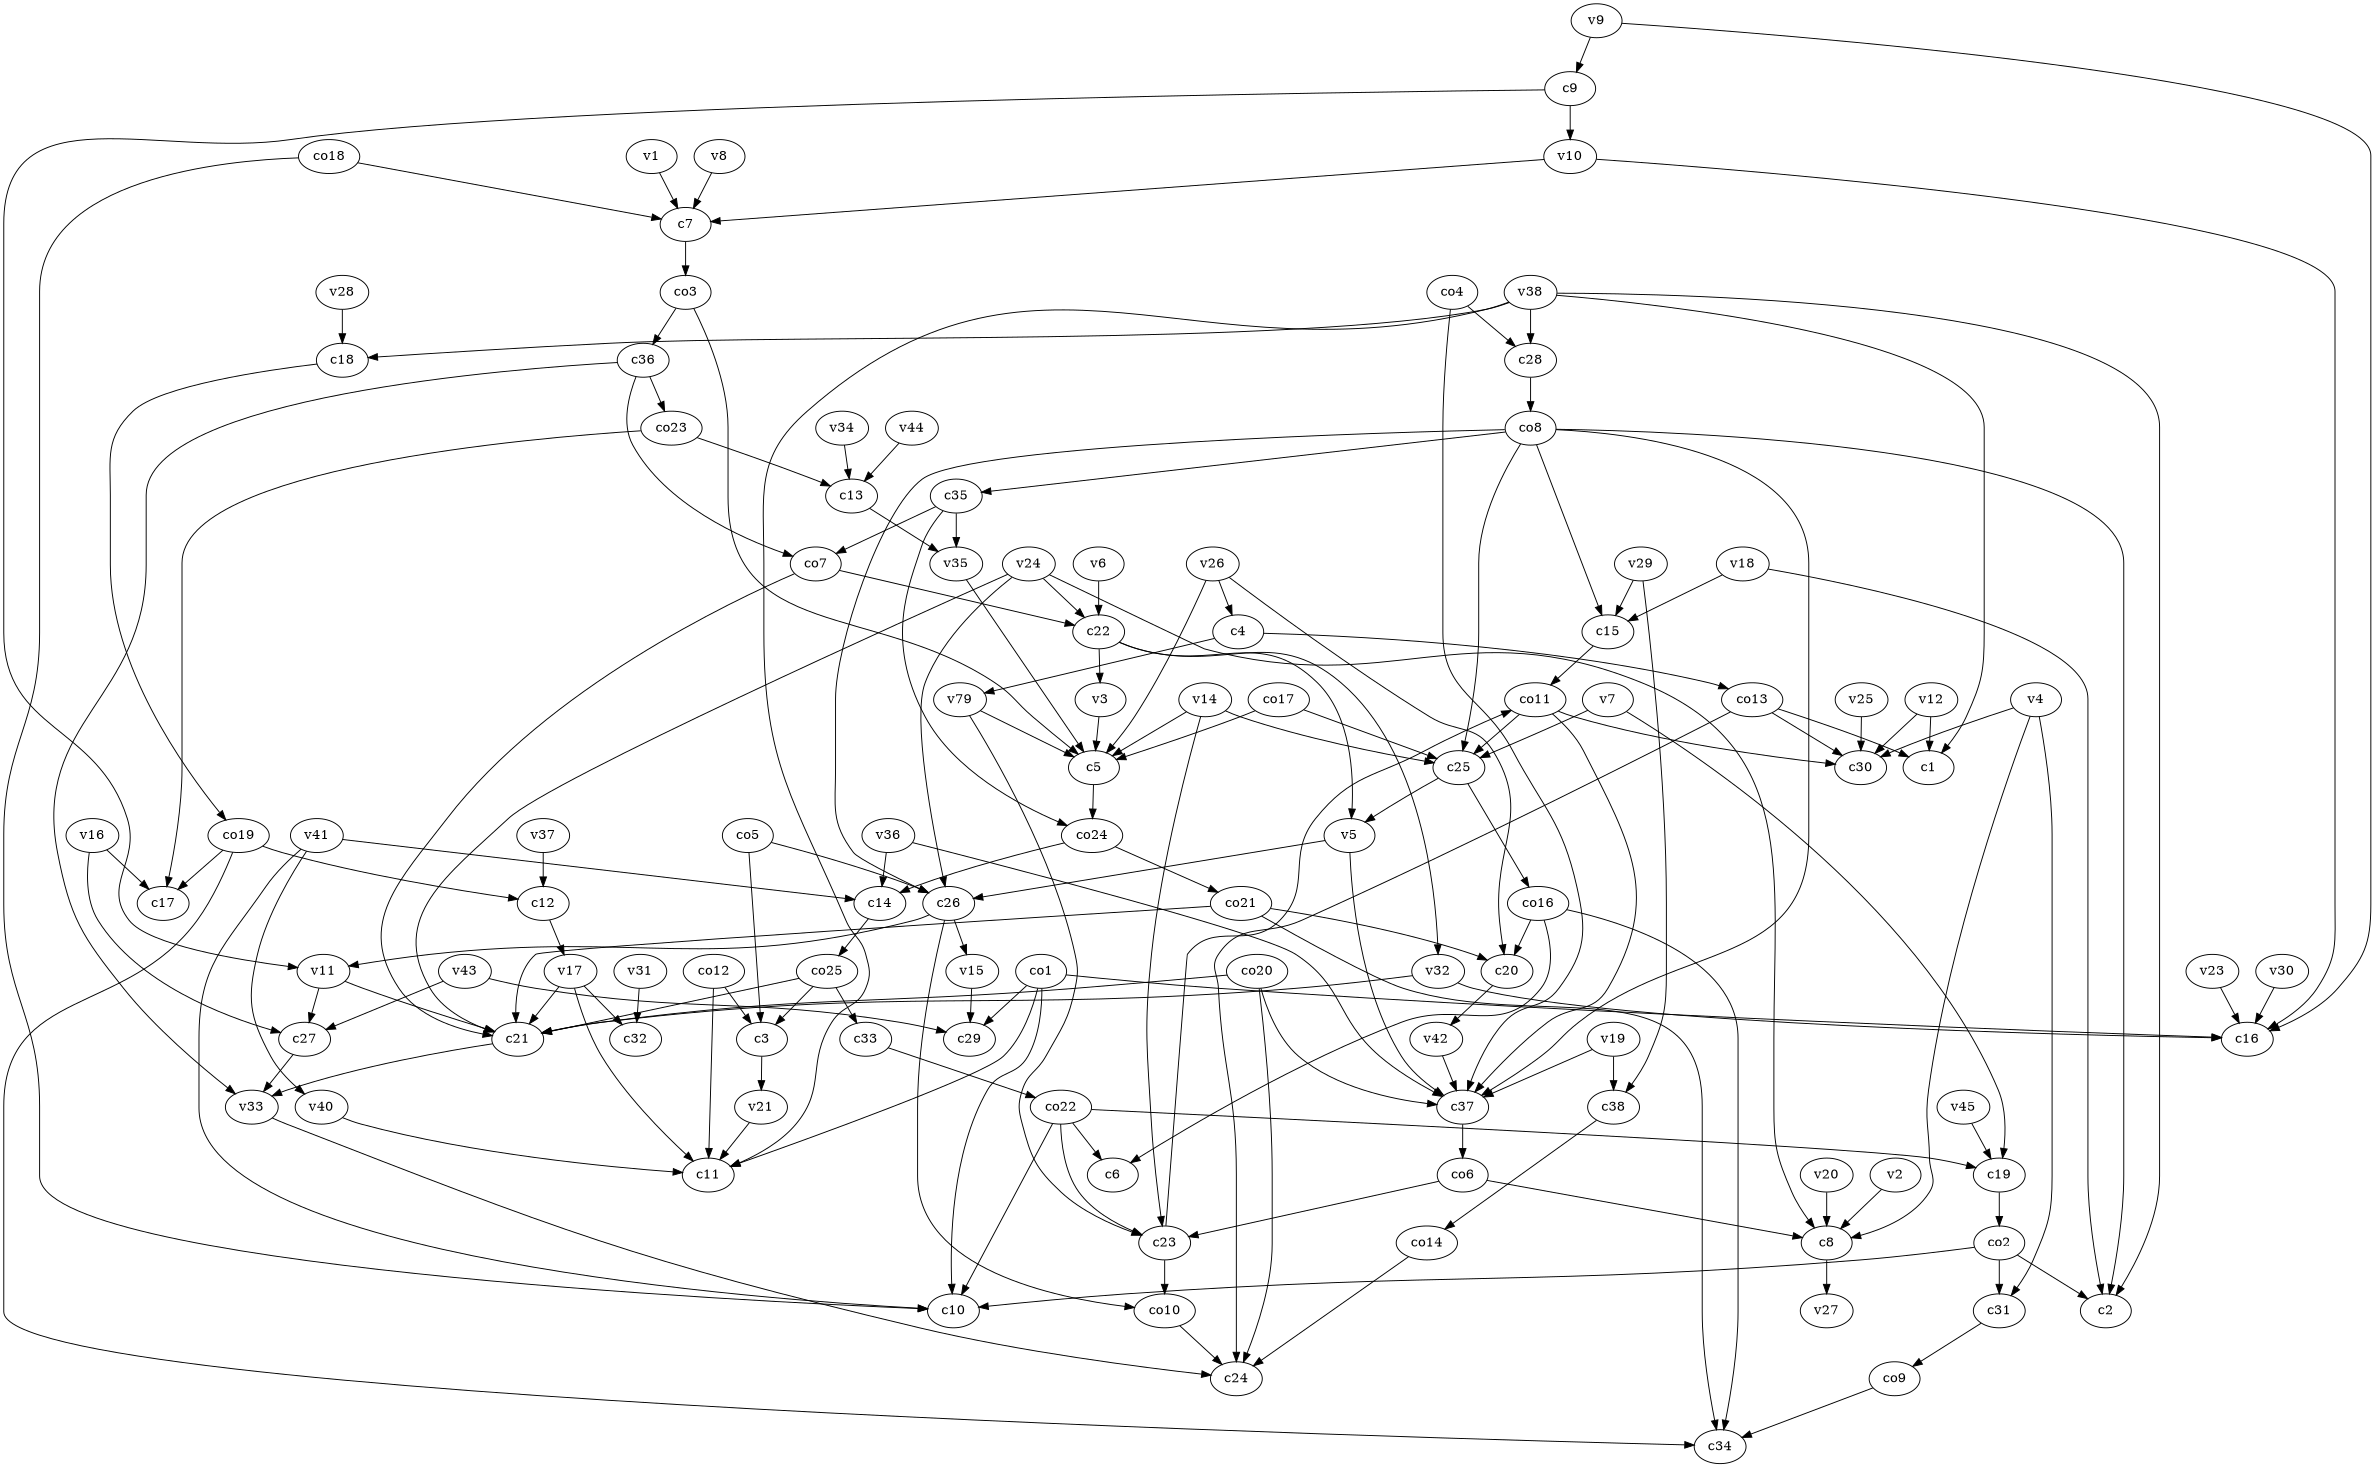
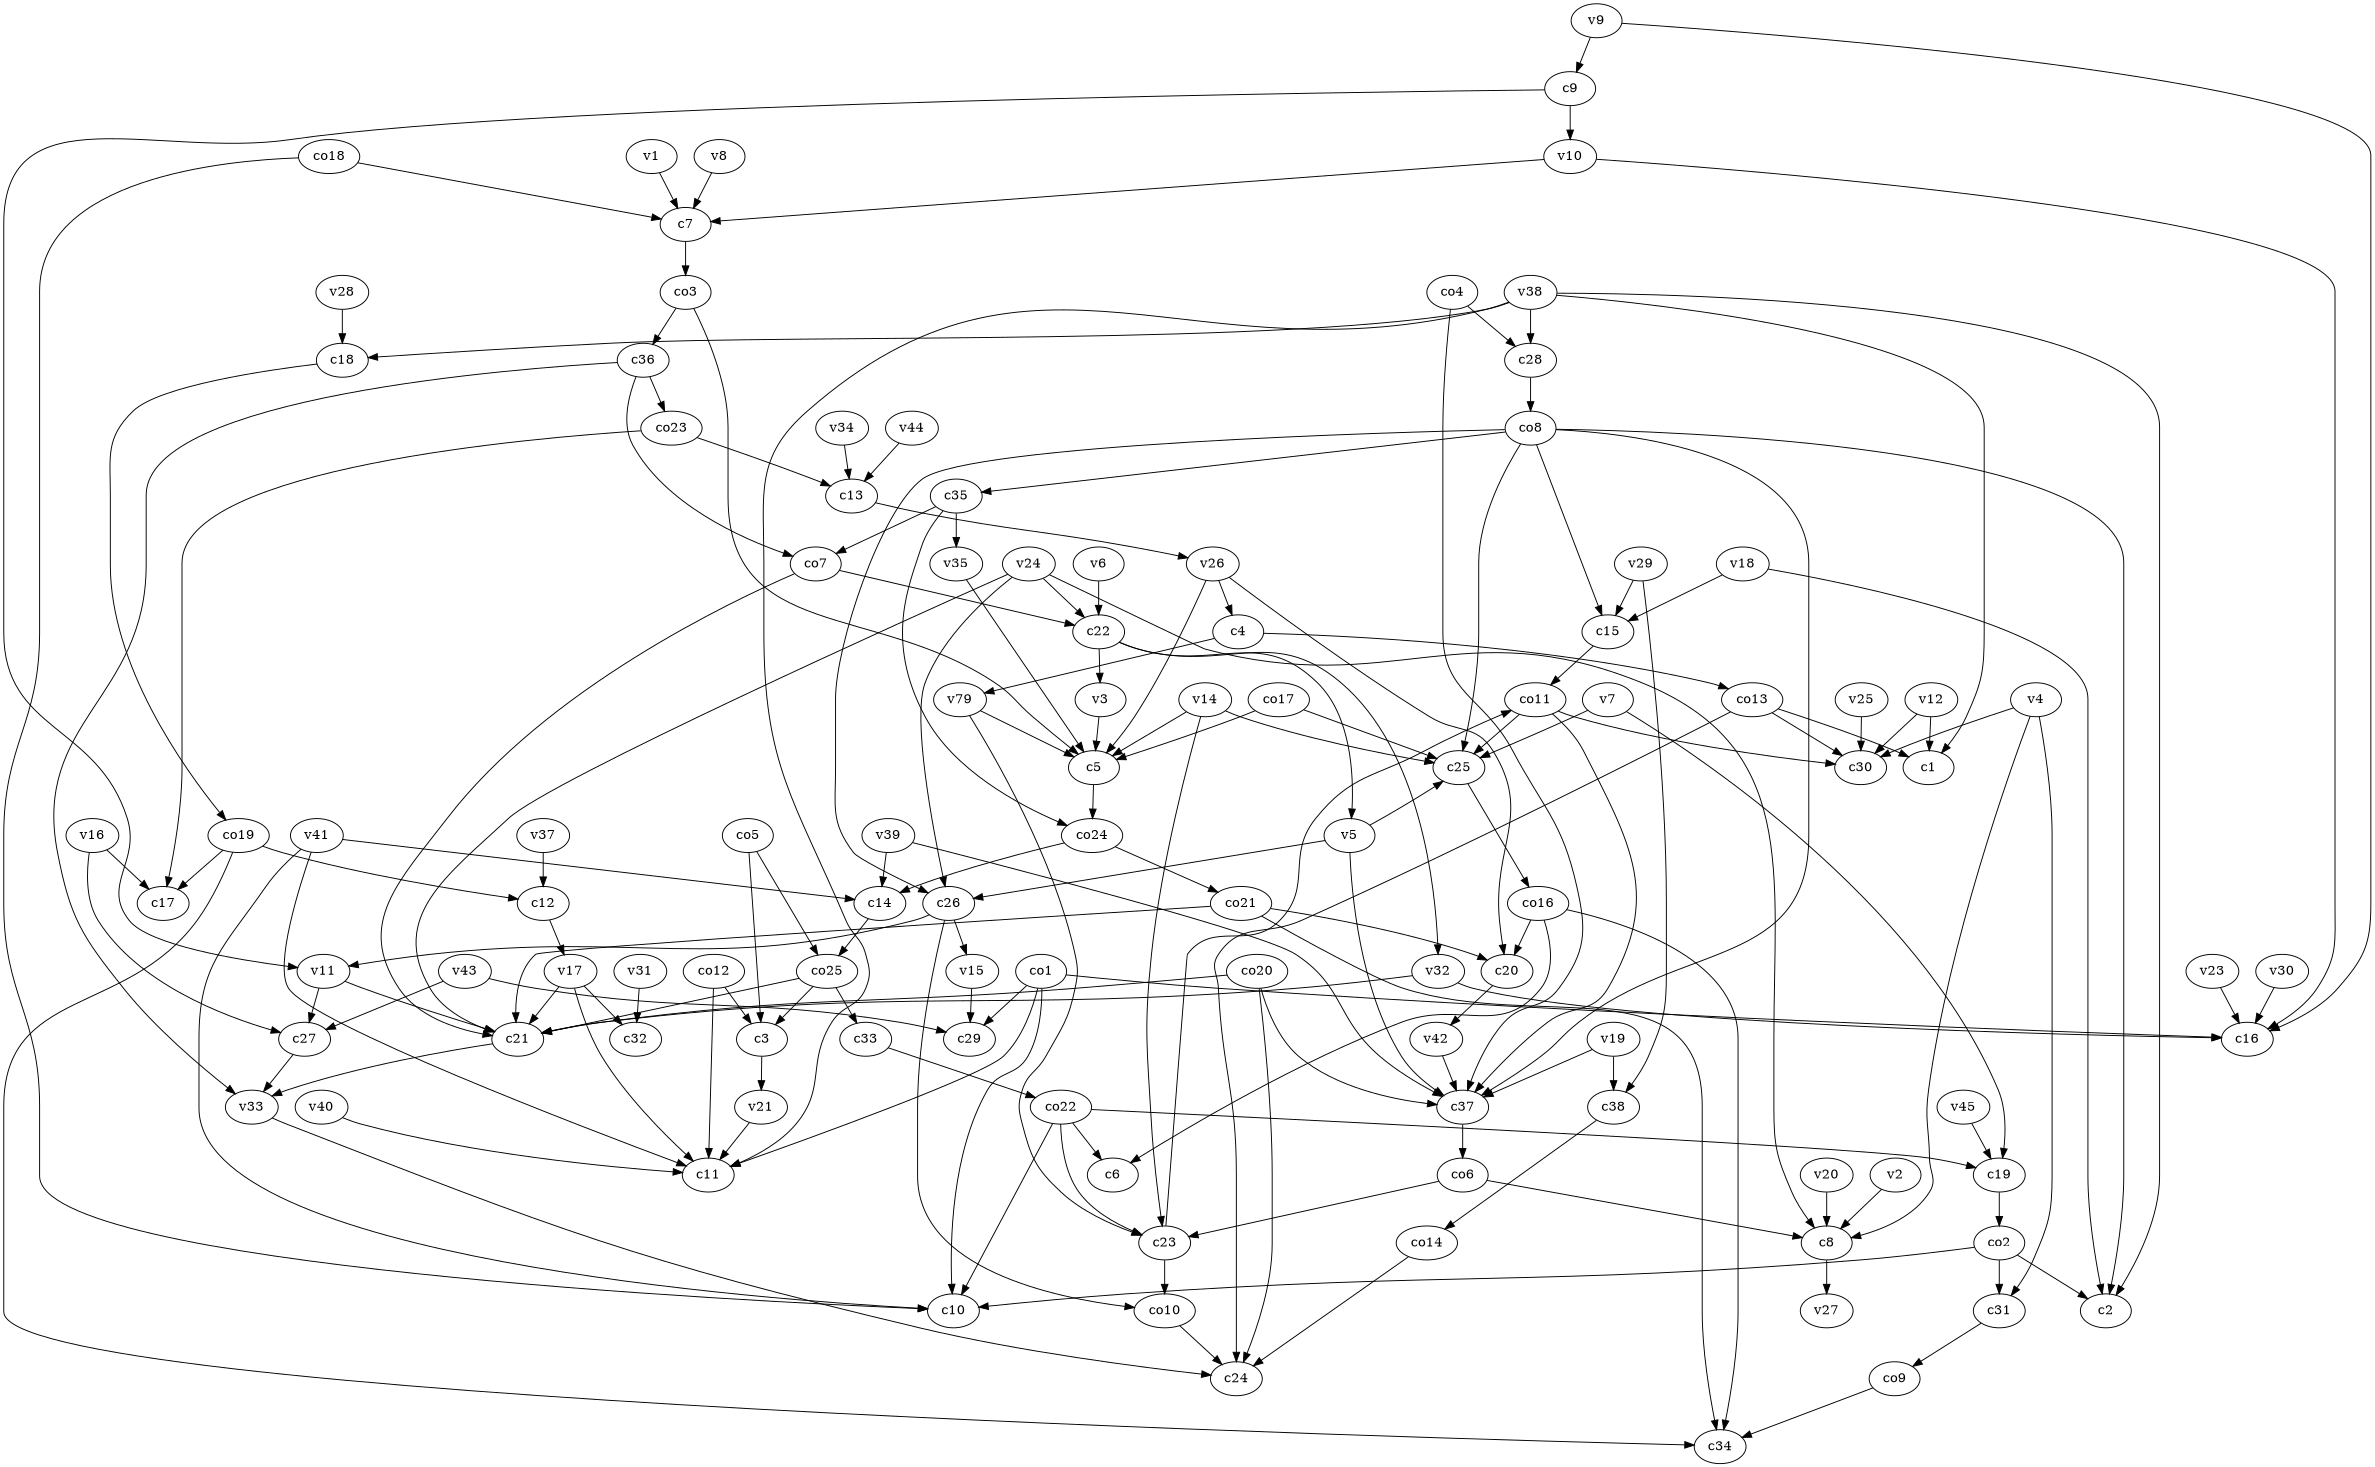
  strict digraph {
    edge [weight=1]
    c3
    v21
    c11
    n4 [label=v79]
    c4
    co13
    c5
    c23
    c30
    c1
    c24
    co24
    c14
    co21
    c7
    co3
    c36
    c8
    v27
    c9
    v10
    v11
    c16
    c21
    c27
    c12
    v17
    c32
    c13
    v26
    c20
    co25
    c33
    c15
    co11
    c25
    c37
    c18
    co19
    c17
    c34
    c19
    co2
    c31
    c2
    c10
    v42
    v33
    c22
    v3
    v5
    v32
    c26
    co10
    co16
    c6
    v15
    c29
    c28
    co8
    c35
    co9
    co22
    v35
    co7
    co23
    co6
    c38
    co14
    v1
    v2
    v4
    v6
    v7
    v8
    v9
    v12
    v14
    v16
    v18
    v19
    v20
    v23
    v24
    v25
    v28
    v29
    v30
    v31
    v34
-   v36
+   v36 [label=v39]
    v37
    v38
    v40
    v41
    v43
    v44
    v45
    co1
    co4
    co5
    co12
    co17
    co18
    co20
    c3 -> v21
    v21 -> c11
    n4 -> c5
    n4 -> c23
    c4 -> n4
    c4 -> co13
    co13 -> c30
    co13 -> c1
    co13 -> c24
    c5 -> co24
    c23 -> co11
    c23 -> co10
    co24 -> c14
    co24 -> co21
    c14 -> co25
    co21 -> c21
    co21 -> c20
    co21 -> c34
    c7 -> co3
    co3 -> c5
    co3 -> c36
    c36 -> v33
    c36 -> co7
    c36 -> co23
    c8 -> v27
    c9 -> v10
    c9 -> v11
    v10 -> c7
    v10 -> c16
    v11 -> c21
    v11 -> c27
    c21 -> v33
    c27 -> v33
    c12 -> v17
    v17 -> c11
    v17 -> c21
    v17 -> c32
-   c13 -> v35
+   c13 -> v26
    v26 -> c4
    v26 -> c5
    v26 -> c20
    c20 -> v42
    co25 -> c3
    co25 -> c21
    co25 -> c33
    c33 -> co22
    c15 -> co11
    co11 -> c30
    co11 -> c25
    co11 -> c37
    c25 -> co16
    c37 -> co6
    c18 -> co19
    co19 -> c12
    co19 -> c17
    co19 -> c34
    c19 -> co2
    co2 -> c31
    co2 -> c2
    co2 -> c10
    c31 -> co9
    v42 -> c37
    v33 -> c24
    c22 -> v3
    c22 -> v5
    c22 -> v32
    v3 -> c5
-   c25 -> v5
+   v5 -> c25
    v5 -> c37
    v5 -> c26
    v32 -> c16
    v32 -> c21
    c26 -> v11
    c26 -> co10
    c26 -> v15
    co10 -> c24
    co16 -> c20
    co16 -> c34
    co16 -> c6
    v15 -> c29
    c28 -> co8
    co8 -> c15
    co8 -> c25
    co8 -> c37
    co8 -> c2
    co8 -> c26
    co8 -> c35
    c35 -> co24
    c35 -> v35
    c35 -> co7
    co9 -> c34
    co22 -> c23
    co22 -> c19
    co22 -> c10
    co22 -> c6
    v35 -> c5
    co7 -> c21
    co7 -> c22
    co23 -> c13
    co23 -> c17
    co6 -> c23
    co6 -> c8
    c38 -> co14
    co14 -> c24
    v1 -> c7
    v2 -> c8
    v4 -> c30
    v4 -> c8
    v4 -> c31
    v6 -> c22
    v7 -> c25
    v7 -> c19
    v8 -> c7
    v9 -> c9
    v9 -> c16
    v12 -> c30
    v12 -> c1
    v14 -> c5
    v14 -> c23
    v14 -> c25
    v16 -> c27
    v16 -> c17
    v18 -> c15
    v18 -> c2
    v19 -> c37
    v19 -> c38
    v20 -> c8
    v23 -> c16
    v24 -> c8
    v24 -> c21
    v24 -> c22
    v24 -> c26
    v25 -> c30
    v28 -> c18
    v29 -> c15
    v29 -> c38
    v30 -> c16
    v31 -> c32
    v34 -> c13
    v36 -> c14
    v36 -> c37
    v37 -> c12
    v38 -> c11
    v38 -> c1
    v38 -> c18
    v38 -> c2
    v38 -> c28
    v40 -> c11
-   v41 -> v40
+   v41 -> c11
    v41 -> c14
    v41 -> c10
    v43 -> c27
    v43 -> c29
    v44 -> c13
    v45 -> c19
    co1 -> c11
    co1 -> c16
    co1 -> c10
    co1 -> c29
    co4 -> c37
    co4 -> c28
    co5 -> c3
-   co5 -> c26
+   co5 -> co25
    co12 -> c3
    co12 -> c11
    co17 -> c5
    co17 -> c25
    co18 -> c7
    co18 -> c10
    co20 -> c24
    co20 -> c21
    co20 -> c37
  }
